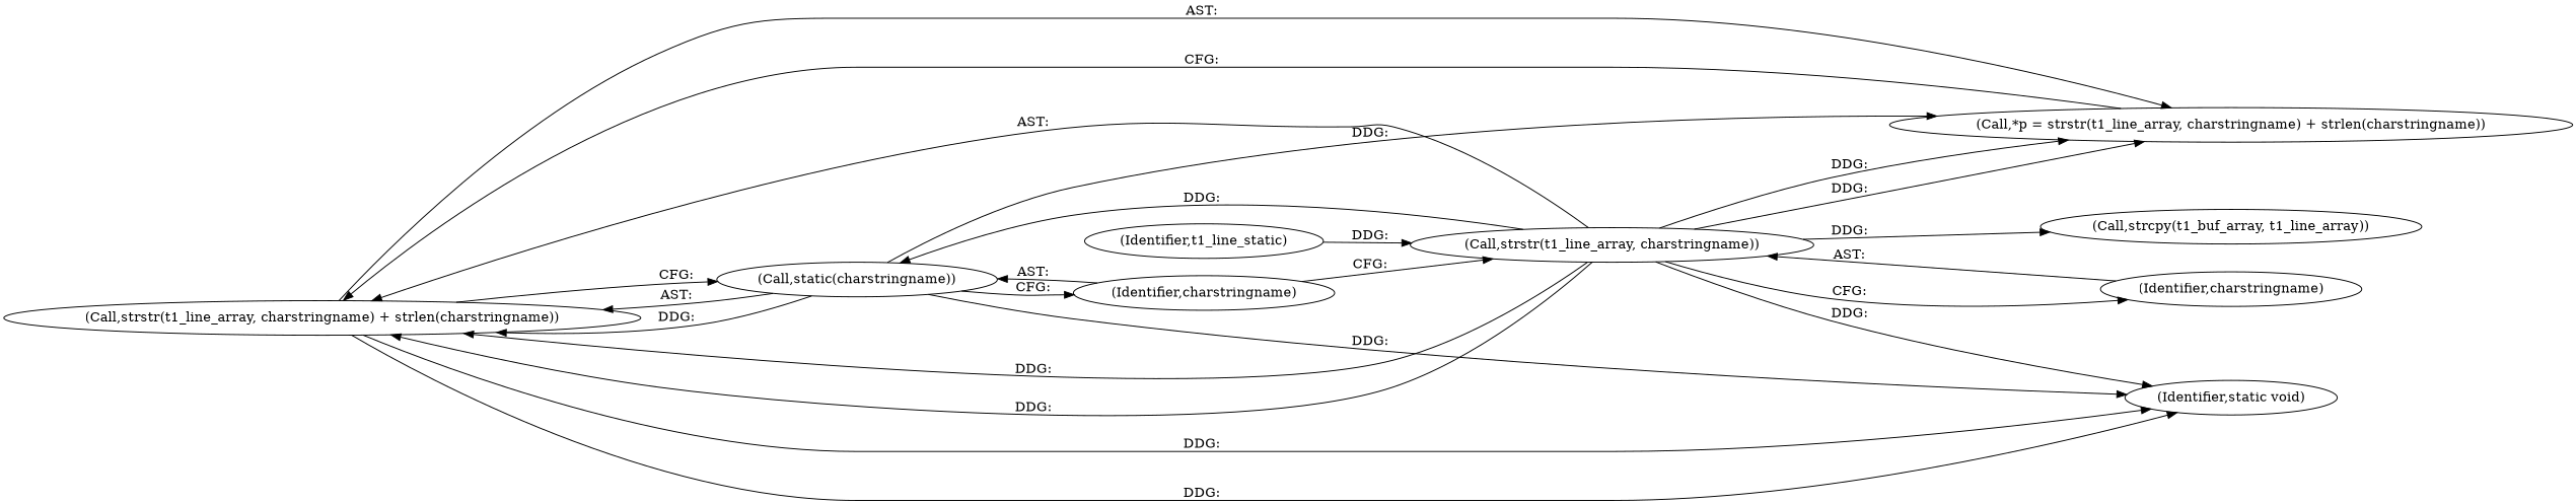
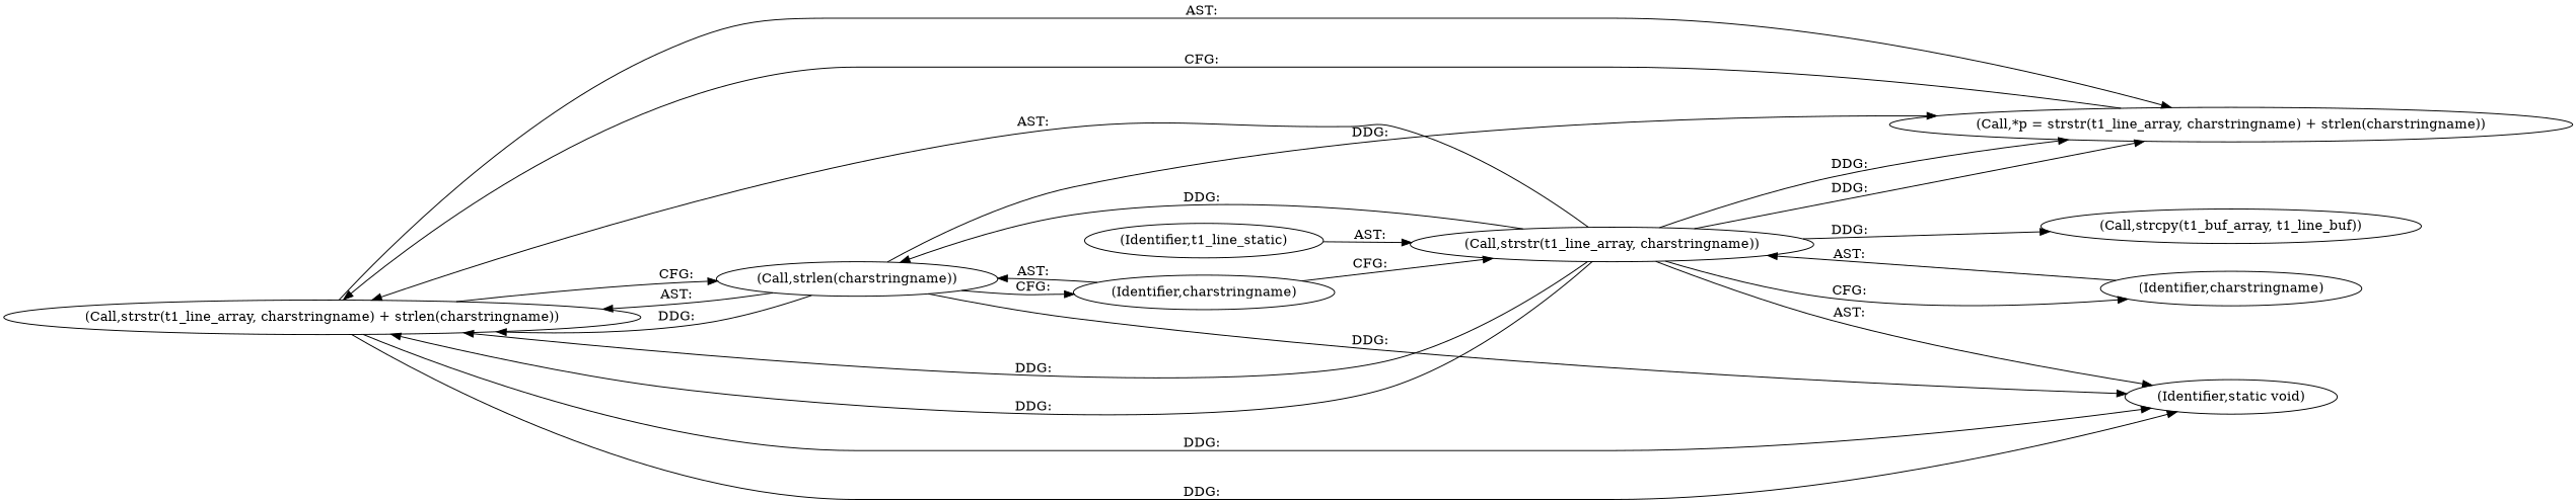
  digraph {
    rankdir=LR
    n1 [label="(Call,strstr(t1_line_array, charstringname) + strlen(charstringname))"]
-   n2 [label="(Call,static(charstringname))"]
+   n2 [label="(Call,strlen(charstringname))"]
    n3 [label="(Call,*p = strstr(t1_line_array, charstringname) + strlen(charstringname))"]
    n4 [label="(Identifier,static void)"]
    n5 [label="(Identifier,charstringname)"]
    n6 [label="(Call,strstr(t1_line_array, charstringname))"]
-   n7 [label="(Call,strcpy(t1_buf_array, t1_line_array))"]
+   n7 [label="(Call,strcpy(t1_buf_array, t1_line_buf))"]
    n8 [label="(Identifier,charstringname)"]
    n9 [label="(Identifier,t1_line_static)"]
    n1 -> n2 [label="CFG: "]
    n1 -> n3 [label="AST: "]
    n1 -> n4 [label="DDG: "]
    n1 -> n4 [label="DDG: "]
    n2 -> n1 [label="AST: "]
    n2 -> n1 [label="DDG: "]
    n2 -> n3 [label="DDG: "]
    n2 -> n4 [label="DDG: "]
    n2 -> n5 [label="CFG: "]
    n3 -> n1 [label="CFG: "]
    n5 -> n2 [label="AST: "]
    n5 -> n6 [label="CFG: "]
    n6 -> n1 [label="AST: "]
    n6 -> n1 [label="DDG: "]
    n6 -> n1 [label="DDG: "]
    n6 -> n2 [label="DDG: "]
    n6 -> n3 [label="DDG: "]
    n6 -> n3 [label="DDG: "]
-   n6 -> n4 [label="DDG: "]
+   n6 -> n4 [label="AST: "]
    n6 -> n7 [label="DDG: "]
    n6 -> n8 [label="CFG: "]
    n8 -> n6 [label="AST: "]
-   n9 -> n6 [label="DDG: "]
+   n9 -> n6 [label="AST: "]
  }
